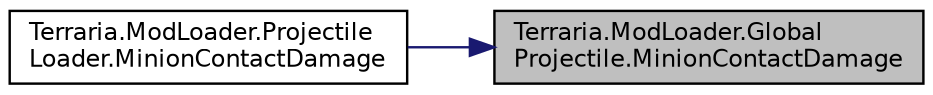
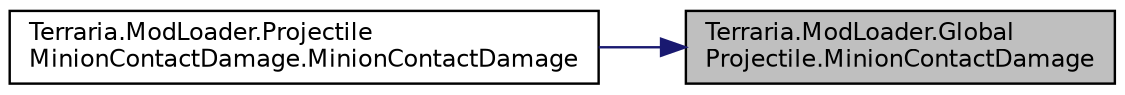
  digraph {
    rankdir=RL
    node [color=black fontname=Helvetica fontsize=10 shape=record style=filled]
    n1 [fillcolor=grey75 fontcolor=black height=0.2 label="Terraria.ModLoader.Global\lProjectile.MinionContactDamage" width=0.4]
-   n2 [fillcolor=white height=0.2 label="Terraria.ModLoader.Projectile\lLoader.MinionContactDamage" width=0.4]
+   n2 [fillcolor=white height=0.2 label="Terraria.ModLoader.Projectile\lMinionContactDamage.MinionContactDamage" width=0.4]
    n1 -> n2 [color=midnightblue dir=back fontname=Helvetica fontsize=10 labelfontname=Helvetica labelfontsize=10 style=solid]
  }
